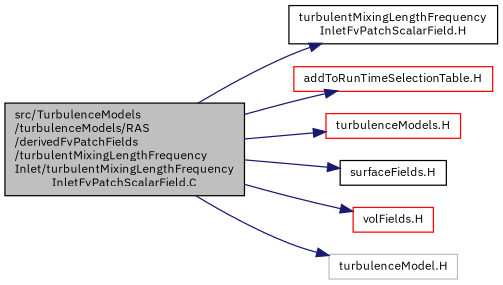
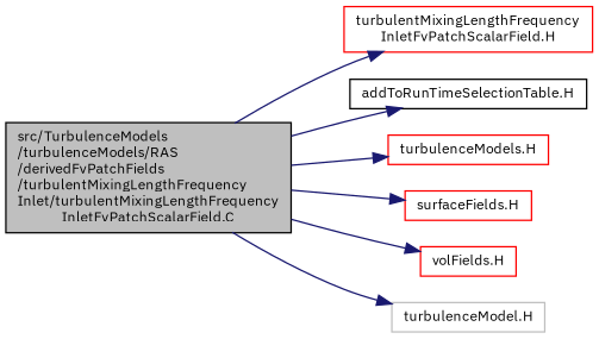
  digraph {
    fontname="IBM Plex Sans"
    rankdir=LR
    node [color=red fontname="IBM Plex Sans" fontsize=10 shape=record]
    edge [color=midnightblue fontname="IBM Plex Sans" fontsize=10 labelfontname=FreeSans labelfontsize=10 style=solid]
    n1 [color=black fillcolor=grey75 fontcolor=black height=0.2 label="src/TurbulenceModels\l/turbulenceModels/RAS\l/derivedFvPatchFields\l/turbulentMixingLengthFrequency\lInlet/turbulentMixingLengthFrequency\lInletFvPatchScalarField.C" style=filled width=0.4]
-   n2 [color=black height=0.2 label="turbulentMixingLengthFrequency\lInletFvPatchScalarField.H" width=0.4]
-   n3 [height=0.2 label="addToRunTimeSelectionTable.H" width=0.4]
+   n2 [height=0.2 label="turbulentMixingLengthFrequency\lInletFvPatchScalarField.H" width=0.4]
+   n3 [color=black height=0.2 label="addToRunTimeSelectionTable.H" width=0.4]
    n4 [height=0.2 label="turbulenceModels.H" width=0.4]
-   n5 [color=black height=0.2 label="surfaceFields.H" width=0.4]
+   n5 [height=0.2 label="surfaceFields.H" width=0.4]
    n6 [height=0.2 label="volFields.H" width=0.4]
    n7 [color=grey75 height=0.2 label="turbulenceModel.H" width=0.4]
    n1 -> n2
    n1 -> n3
    n1 -> n4
    n1 -> n5
    n1 -> n6
    n1 -> n7
  }
